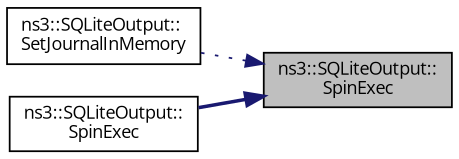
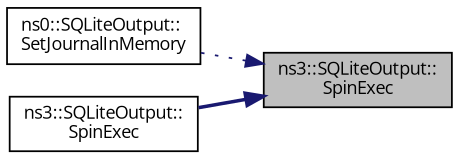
  digraph {
    rankdir=RL
    fontname="Open Sans"
    node [color=black fillcolor=white fontname="Open Sans" fontsize=10 shape=record style=filled]
    edge [color=midnightblue dir=back fontname="Open Sans" fontsize=10 labelfontname=Helvetica labelfontsize=10]
    n1 [fillcolor=grey75 fontcolor=black height=0.2 label="ns3::SQLiteOutput::\lSpinExec" width=0.4]
-   n2 [height=0.2 label="ns3::SQLiteOutput::\lSetJournalInMemory" width=0.4]
+   n2 [height=0.2 label="ns0::SQLiteOutput::\lSetJournalInMemory" width=0.4]
    n3 [height=0.2 label="ns3::SQLiteOutput::\lSpinExec" width=0.4]
    n1 -> n2 [style=dotted]
    n1 -> n3 [style=bold]
  }
